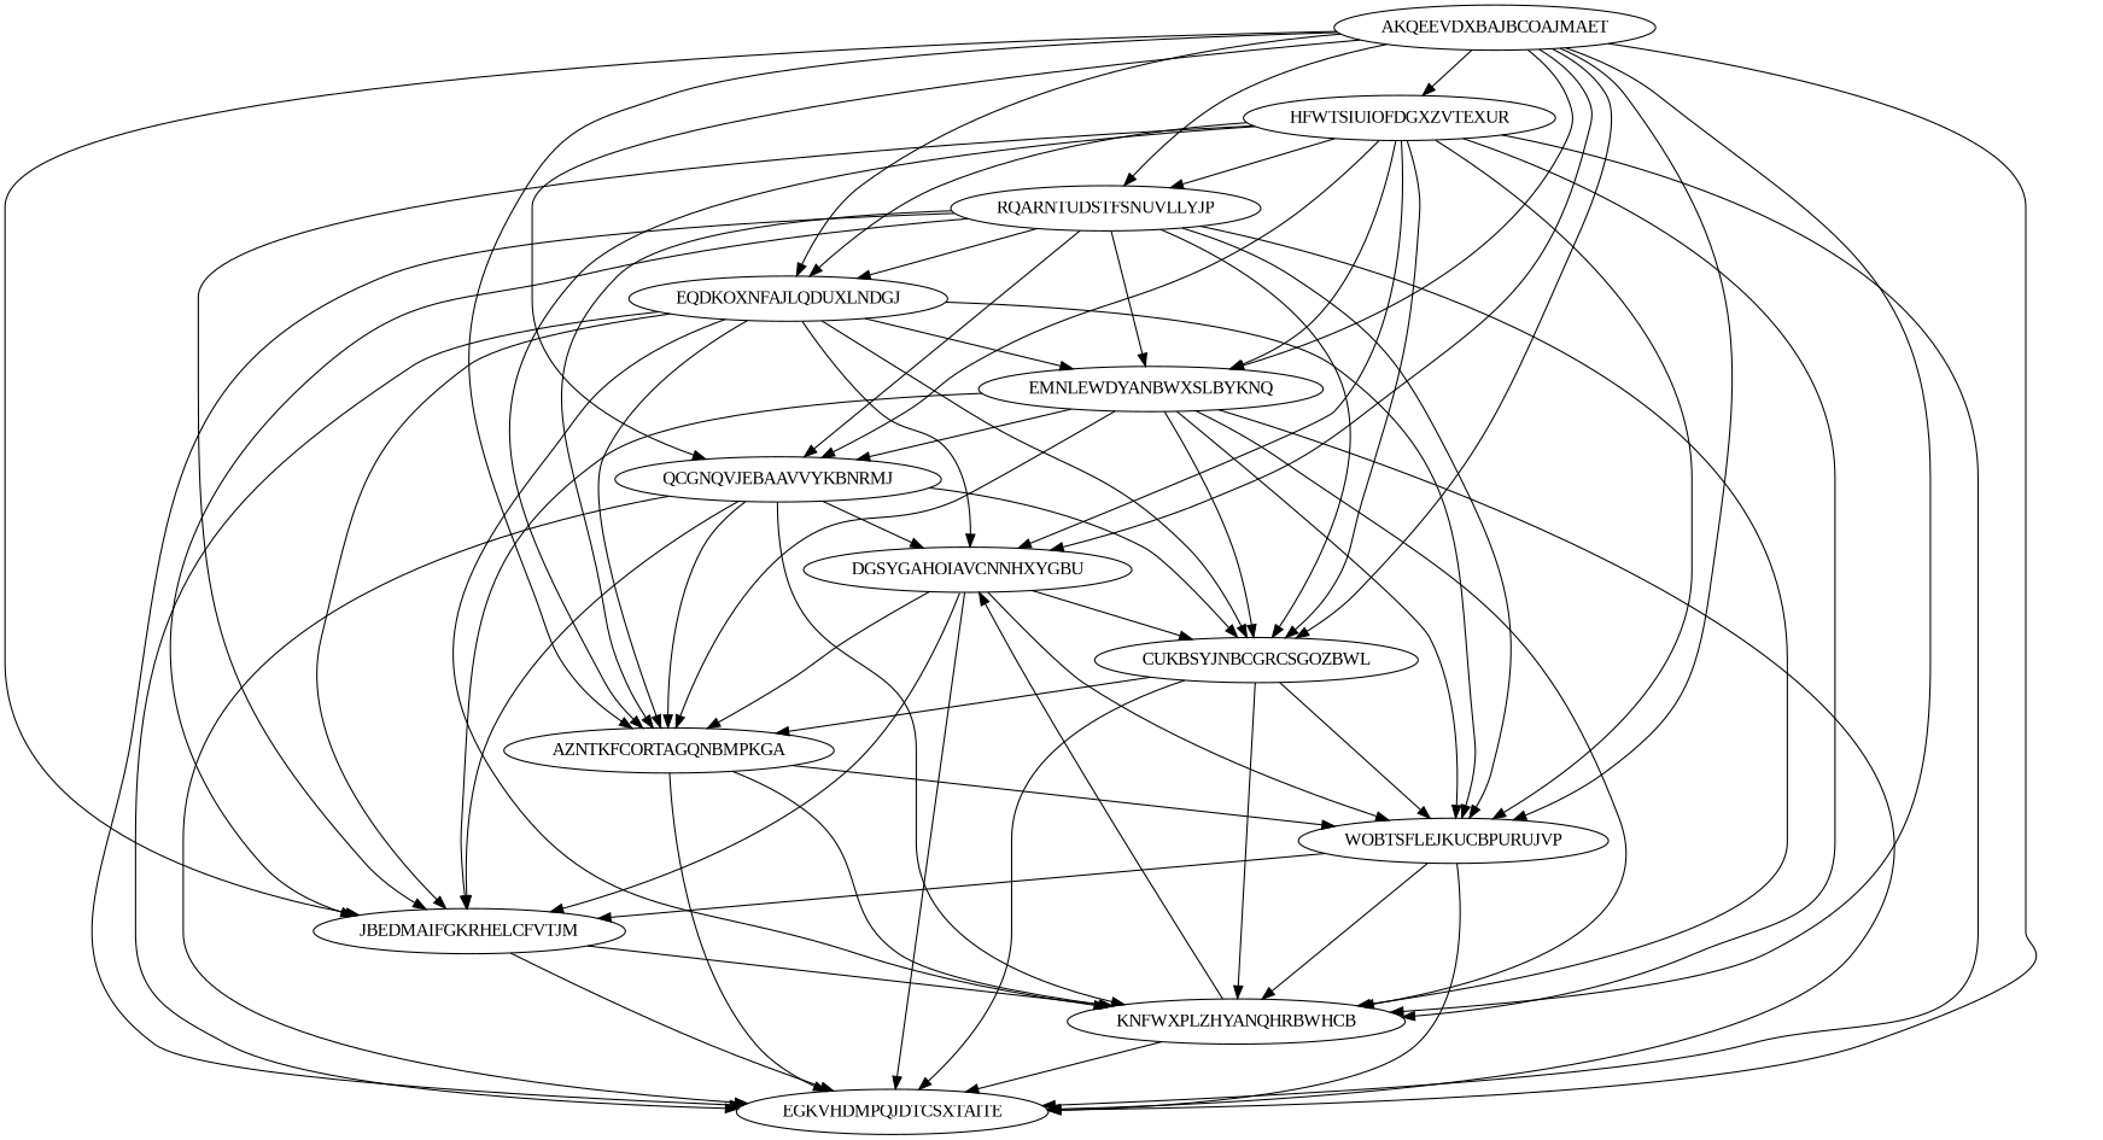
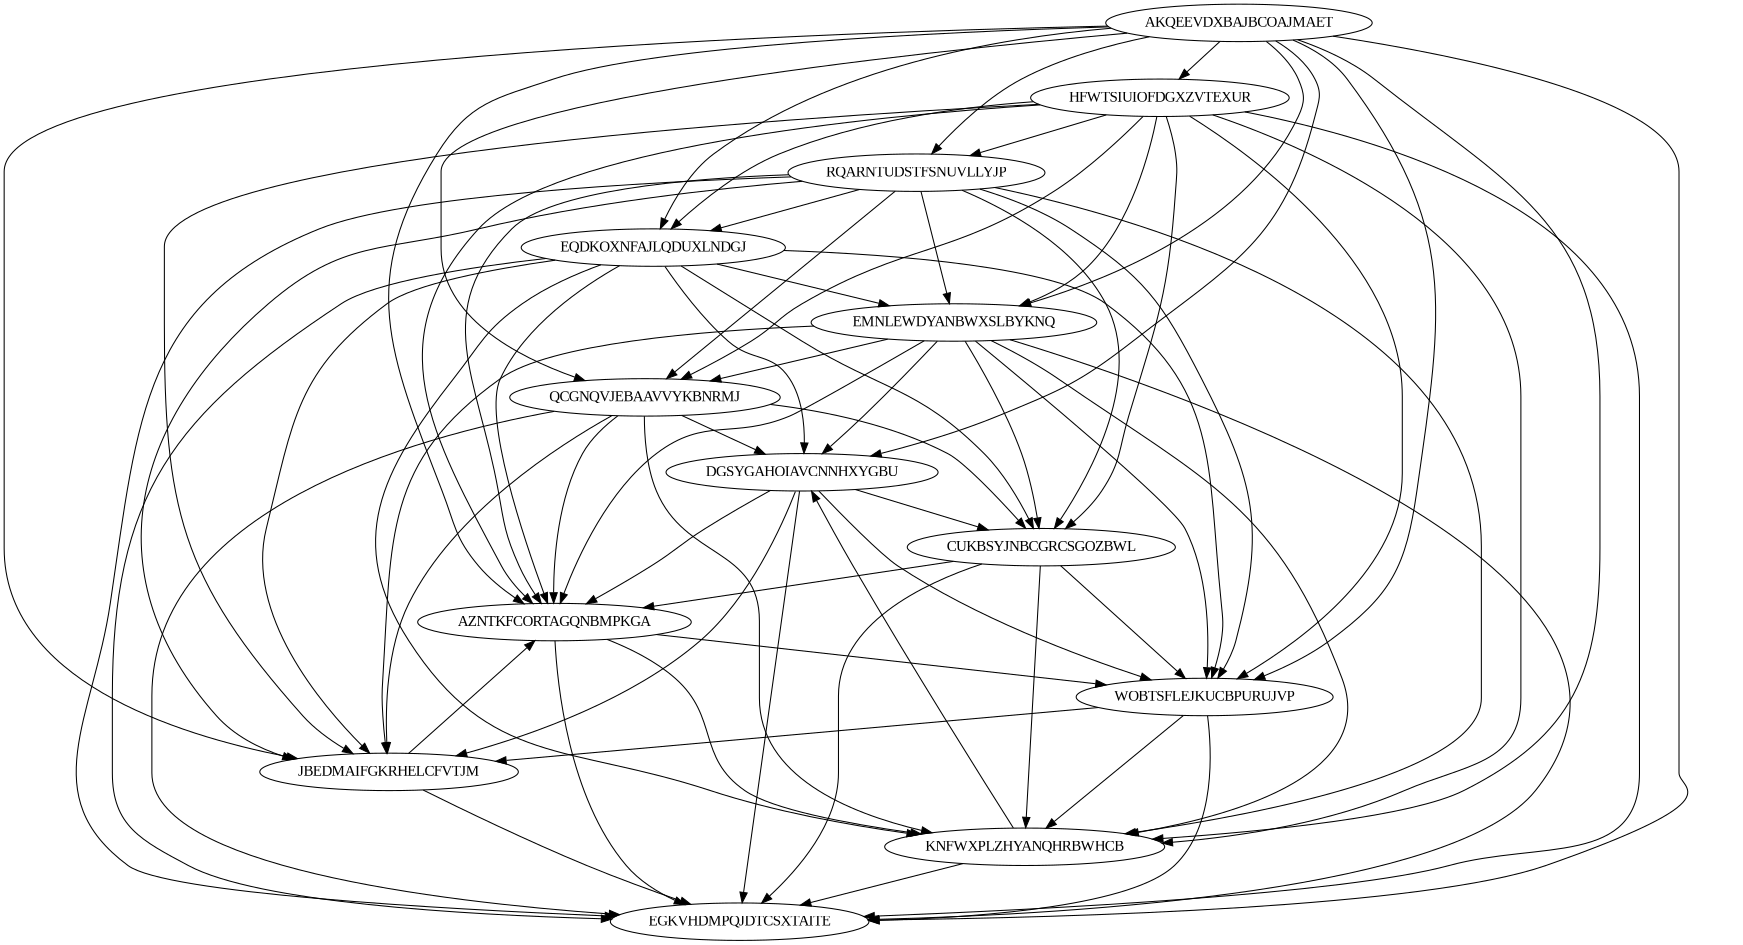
  digraph {
    fontname="Liberation Serif"
    node [Weight=17 fontname="Liberation Serif"]
    edge [Weight=14 fontname="Liberation Serif"]
    HFWTSIUIOFDGXZVTEXUR [Weight=15]
    AKQEEVDXBAJBCOAJMAET
    RQARNTUDSTFSNUVLLYJP [Weight=14]
    EQDKOXNFAJLQDUXLNDGJ
    EMNLEWDYANBWXSLBYKNQ [Weight=11]
    QCGNQVJEBAAVVYKBNRMJ [Weight=16]
    DGSYGAHOIAVCNNHXYGBU [Weight=12]
    CUKBSYJNBCGRCSGOZBWL [Weight=10]
    AZNTKFCORTAGQNBMPKGA [Weight=11]
    JBEDMAIFGKRHELCFVTJM
    KNFWXPLZHYANQHRBWHCB [Weight=12]
    EGKVHDMPQJDTCSXTAITE [Weight=13]
    WOBTSFLEJKUCBPURUJVP [Weight=14]
    HFWTSIUIOFDGXZVTEXUR -> RQARNTUDSTFSNUVLLYJP [Weight=12]
    HFWTSIUIOFDGXZVTEXUR -> EQDKOXNFAJLQDUXLNDGJ [Weight=18]
    HFWTSIUIOFDGXZVTEXUR -> EMNLEWDYANBWXSLBYKNQ [Weight=19]
    HFWTSIUIOFDGXZVTEXUR -> QCGNQVJEBAAVVYKBNRMJ [Weight=12]
-   HFWTSIUIOFDGXZVTEXUR -> DGSYGAHOIAVCNNHXYGBU [Weight=15]
+   EMNLEWDYANBWXSLBYKNQ -> DGSYGAHOIAVCNNHXYGBU [Weight=15]
    HFWTSIUIOFDGXZVTEXUR -> CUKBSYJNBCGRCSGOZBWL
    HFWTSIUIOFDGXZVTEXUR -> AZNTKFCORTAGQNBMPKGA [Weight=17]
    HFWTSIUIOFDGXZVTEXUR -> JBEDMAIFGKRHELCFVTJM [Weight=10]
    HFWTSIUIOFDGXZVTEXUR -> KNFWXPLZHYANQHRBWHCB [Weight=17]
    HFWTSIUIOFDGXZVTEXUR -> EGKVHDMPQJDTCSXTAITE [Weight=20]
    HFWTSIUIOFDGXZVTEXUR -> WOBTSFLEJKUCBPURUJVP [Weight=13]
    AKQEEVDXBAJBCOAJMAET -> HFWTSIUIOFDGXZVTEXUR [Weight=11]
    AKQEEVDXBAJBCOAJMAET -> RQARNTUDSTFSNUVLLYJP [Weight=20]
    AKQEEVDXBAJBCOAJMAET -> EQDKOXNFAJLQDUXLNDGJ [Weight=10]
    AKQEEVDXBAJBCOAJMAET -> EMNLEWDYANBWXSLBYKNQ
    AKQEEVDXBAJBCOAJMAET -> QCGNQVJEBAAVVYKBNRMJ [Weight=16]
    AKQEEVDXBAJBCOAJMAET -> DGSYGAHOIAVCNNHXYGBU [Weight=15]
-   AKQEEVDXBAJBCOAJMAET -> CUKBSYJNBCGRCSGOZBWL
    AKQEEVDXBAJBCOAJMAET -> AZNTKFCORTAGQNBMPKGA [Weight=18]
    AKQEEVDXBAJBCOAJMAET -> JBEDMAIFGKRHELCFVTJM
    AKQEEVDXBAJBCOAJMAET -> KNFWXPLZHYANQHRBWHCB [Weight=18]
    AKQEEVDXBAJBCOAJMAET -> EGKVHDMPQJDTCSXTAITE [Weight=13]
    AKQEEVDXBAJBCOAJMAET -> WOBTSFLEJKUCBPURUJVP [Weight=13]
    RQARNTUDSTFSNUVLLYJP -> EQDKOXNFAJLQDUXLNDGJ [Weight=10]
    RQARNTUDSTFSNUVLLYJP -> EMNLEWDYANBWXSLBYKNQ [Weight=12]
    RQARNTUDSTFSNUVLLYJP -> QCGNQVJEBAAVVYKBNRMJ [Weight=20]
    RQARNTUDSTFSNUVLLYJP -> CUKBSYJNBCGRCSGOZBWL [Weight=11]
    RQARNTUDSTFSNUVLLYJP -> AZNTKFCORTAGQNBMPKGA [Weight=19]
    RQARNTUDSTFSNUVLLYJP -> JBEDMAIFGKRHELCFVTJM
    RQARNTUDSTFSNUVLLYJP -> KNFWXPLZHYANQHRBWHCB [Weight=20]
    RQARNTUDSTFSNUVLLYJP -> EGKVHDMPQJDTCSXTAITE [Weight=18]
    RQARNTUDSTFSNUVLLYJP -> WOBTSFLEJKUCBPURUJVP [Weight=15]
    EQDKOXNFAJLQDUXLNDGJ -> EMNLEWDYANBWXSLBYKNQ
    EQDKOXNFAJLQDUXLNDGJ -> DGSYGAHOIAVCNNHXYGBU [Weight=12]
    EQDKOXNFAJLQDUXLNDGJ -> CUKBSYJNBCGRCSGOZBWL
    EQDKOXNFAJLQDUXLNDGJ -> AZNTKFCORTAGQNBMPKGA [Weight=16]
    EQDKOXNFAJLQDUXLNDGJ -> JBEDMAIFGKRHELCFVTJM [Weight=16]
    EQDKOXNFAJLQDUXLNDGJ -> KNFWXPLZHYANQHRBWHCB
    EQDKOXNFAJLQDUXLNDGJ -> EGKVHDMPQJDTCSXTAITE [Weight=19]
    EQDKOXNFAJLQDUXLNDGJ -> WOBTSFLEJKUCBPURUJVP [Weight=10]
    EMNLEWDYANBWXSLBYKNQ -> QCGNQVJEBAAVVYKBNRMJ [Weight=19]
    EMNLEWDYANBWXSLBYKNQ -> CUKBSYJNBCGRCSGOZBWL [Weight=11]
    EMNLEWDYANBWXSLBYKNQ -> AZNTKFCORTAGQNBMPKGA [Weight=19]
    EMNLEWDYANBWXSLBYKNQ -> JBEDMAIFGKRHELCFVTJM [Weight=13]
    EMNLEWDYANBWXSLBYKNQ -> KNFWXPLZHYANQHRBWHCB [Weight=12]
    EMNLEWDYANBWXSLBYKNQ -> EGKVHDMPQJDTCSXTAITE [Weight=12]
    EMNLEWDYANBWXSLBYKNQ -> WOBTSFLEJKUCBPURUJVP [Weight=17]
    QCGNQVJEBAAVVYKBNRMJ -> DGSYGAHOIAVCNNHXYGBU [Weight=10]
    QCGNQVJEBAAVVYKBNRMJ -> CUKBSYJNBCGRCSGOZBWL [Weight=20]
    QCGNQVJEBAAVVYKBNRMJ -> AZNTKFCORTAGQNBMPKGA [Weight=10]
    QCGNQVJEBAAVVYKBNRMJ -> JBEDMAIFGKRHELCFVTJM [Weight=11]
    QCGNQVJEBAAVVYKBNRMJ -> KNFWXPLZHYANQHRBWHCB [Weight=16]
    QCGNQVJEBAAVVYKBNRMJ -> EGKVHDMPQJDTCSXTAITE
    DGSYGAHOIAVCNNHXYGBU -> CUKBSYJNBCGRCSGOZBWL [Weight=17]
    DGSYGAHOIAVCNNHXYGBU -> AZNTKFCORTAGQNBMPKGA [Weight=18]
    DGSYGAHOIAVCNNHXYGBU -> JBEDMAIFGKRHELCFVTJM [Weight=20]
    DGSYGAHOIAVCNNHXYGBU -> EGKVHDMPQJDTCSXTAITE [Weight=18]
    DGSYGAHOIAVCNNHXYGBU -> WOBTSFLEJKUCBPURUJVP [Weight=17]
    CUKBSYJNBCGRCSGOZBWL -> AZNTKFCORTAGQNBMPKGA [Weight=20]
    CUKBSYJNBCGRCSGOZBWL -> KNFWXPLZHYANQHRBWHCB [Weight=11]
    CUKBSYJNBCGRCSGOZBWL -> EGKVHDMPQJDTCSXTAITE [Weight=13]
    CUKBSYJNBCGRCSGOZBWL -> WOBTSFLEJKUCBPURUJVP
    AZNTKFCORTAGQNBMPKGA -> KNFWXPLZHYANQHRBWHCB [Weight=10]
    AZNTKFCORTAGQNBMPKGA -> EGKVHDMPQJDTCSXTAITE [Weight=19]
    AZNTKFCORTAGQNBMPKGA -> WOBTSFLEJKUCBPURUJVP [Weight=12]
-   JBEDMAIFGKRHELCFVTJM -> KNFWXPLZHYANQHRBWHCB [Weight=10]
+   JBEDMAIFGKRHELCFVTJM -> AZNTKFCORTAGQNBMPKGA [Weight=10]
    JBEDMAIFGKRHELCFVTJM -> EGKVHDMPQJDTCSXTAITE [Weight=13]
    KNFWXPLZHYANQHRBWHCB -> DGSYGAHOIAVCNNHXYGBU [Weight=16]
    KNFWXPLZHYANQHRBWHCB -> EGKVHDMPQJDTCSXTAITE [Weight=17]
    WOBTSFLEJKUCBPURUJVP -> JBEDMAIFGKRHELCFVTJM [Weight=13]
    WOBTSFLEJKUCBPURUJVP -> KNFWXPLZHYANQHRBWHCB [Weight=13]
    WOBTSFLEJKUCBPURUJVP -> EGKVHDMPQJDTCSXTAITE [Weight=20]
  }
